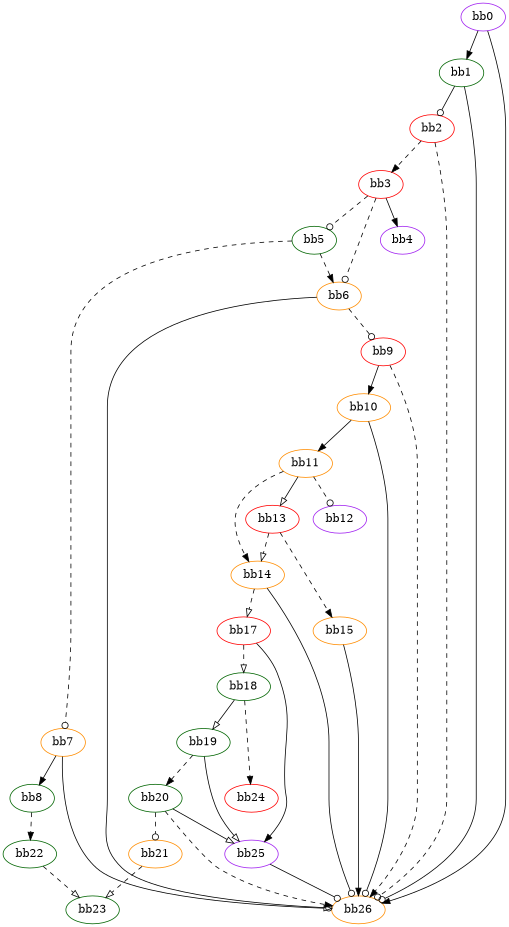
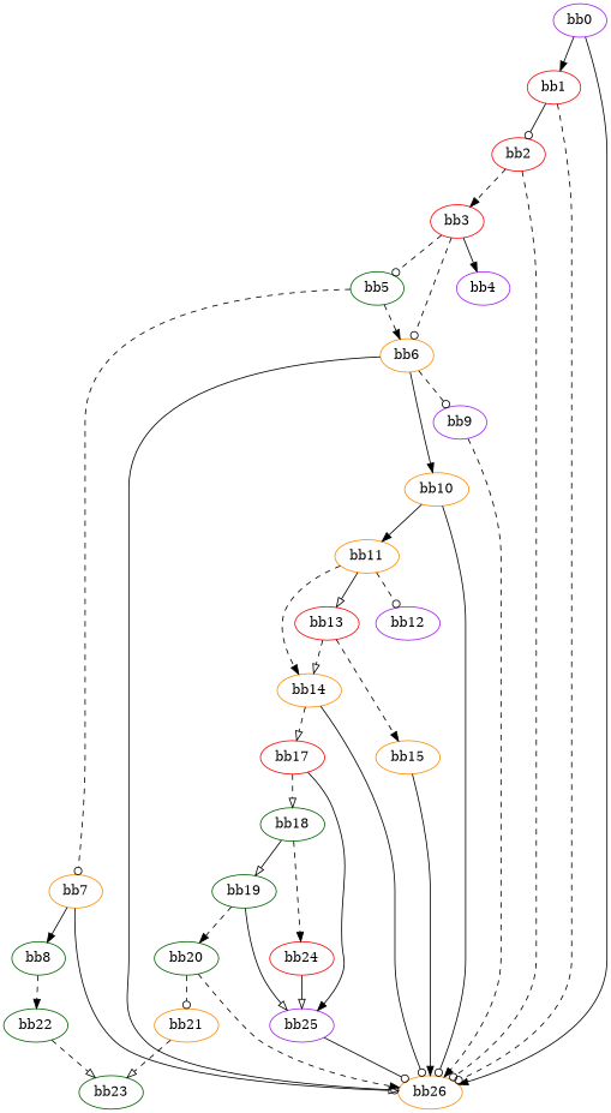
  digraph {
    node [color=darkorange]
    edge [arrowhead=normal style=dashed]
    n1 [color=purple label="bb0\l"]
-   n2 [color=darkgreen label="bb1\l"]
+   n2 [color=red label="bb1\l"]
    n3 [label="bb26\l"]
    n4 [color=red label="bb2\l"]
    n5 [color=red label="bb3\l"]
    n6 [color=purple label="bb4\l"]
    n7 [color=darkgreen label="bb5\l"]
    n8 [label="bb6\l"]
    n9 [label="bb7\l"]
-   n10 [color=red label="bb9\l"]
+   n10 [color=purple label="bb9\l"]
    n11 [color=darkgreen label="bb8\l"]
    n12 [label="bb10\l"]
    n13 [color=darkgreen label="bb22\l"]
    n14 [color=darkgreen label="bb23\l"]
    n15 [label="bb11\l"]
    n16 [color=purple label="bb12\l"]
    n17 [color=red label="bb13\l"]
    n18 [label="bb14\l"]
    n19 [label="bb15\l"]
    n20 [color=red label="bb17\l"]
    n21 [color=darkgreen label="bb18\l"]
    n22 [color=purple label="bb25\l"]
    n23 [color=darkgreen label="bb19\l"]
    n24 [color=red label="bb24\l"]
    n25 [color=darkgreen label="bb20\l"]
    n26 [label="bb21\l"]
    n1 -> n2 [style=solid]
    n1 -> n3 [style=solid]
-   n2 -> n3 [arrowhead=odot style=solid]
+   n2 -> n3 [arrowhead=odot]
    n2 -> n4 [arrowhead=odot style=solid]
    n4 -> n3 [arrowhead=odot]
    n4 -> n5
    n5 -> n6 [style=solid]
    n5 -> n7 [arrowhead=odot]
    n5 -> n8 [arrowhead=odot]
    n7 -> n8
    n7 -> n9 [arrowhead=odot]
    n8 -> n3 [arrowhead=odot style=solid]
    n8 -> n10 [arrowhead=odot]
    n9 -> n3 [arrowhead=onormal style=solid]
    n9 -> n11 [style=solid]
    n10 -> n3
-   n10 -> n12 [style=solid]
+   n8 -> n12 [style=solid]
    n11 -> n13
    n12 -> n3 [arrowhead=odot style=solid]
    n12 -> n15 [style=solid]
    n13 -> n14 [arrowhead=onormal]
    n15 -> n16 [arrowhead=odot]
    n15 -> n17 [arrowhead=onormal style=solid]
    n15 -> n18
    n17 -> n18 [arrowhead=onormal]
    n17 -> n19
    n18 -> n3 [arrowhead=odot style=solid]
    n18 -> n20 [arrowhead=onormal]
    n19 -> n3 [style=solid]
    n20 -> n21 [arrowhead=onormal]
    n20 -> n22 [style=solid]
    n21 -> n23 [arrowhead=onormal style=solid]
    n21 -> n24
    n22 -> n3 [arrowhead=odot style=solid]
    n23 -> n22 [arrowhead=onormal style=solid]
    n23 -> n25
-   n25 -> n22 [arrowhead=onormal style=solid]
+   n24 -> n22 [arrowhead=onormal style=solid]
    n25 -> n3
    n25 -> n26 [arrowhead=odot]
    n26 -> n14 [arrowhead=onormal]
  }
